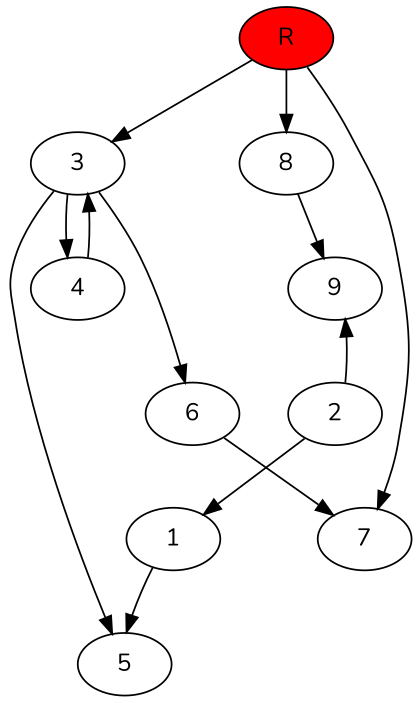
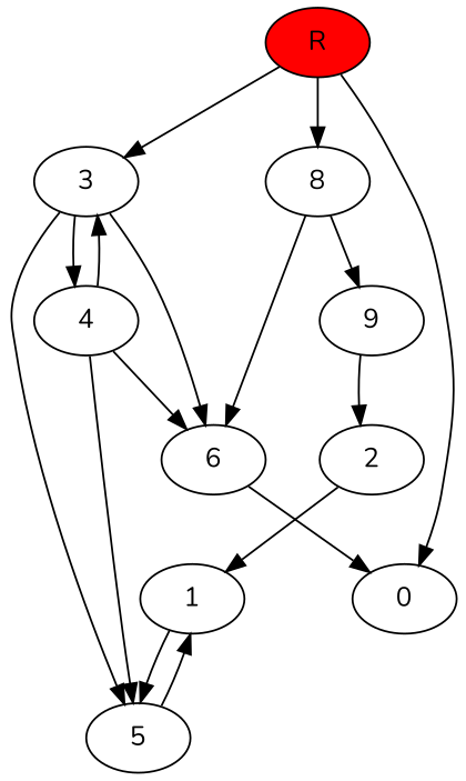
  digraph {
    fontname=Nunito
    node [fontname=Nunito]
    edge [fontname=Nunito]
    1
    5
    2
    9
    3
    4
    6
-   7
+   7 [label=0]
    8
    R [fillcolor="#ff0000" style=filled]
    1 -> 5
+   5 -> 1
    2 -> 1
-   2 -> 9
+   9 -> 2
    3 -> 5
    3 -> 4
    3 -> 6
+   4 -> 5
    4 -> 3
+   4 -> 6
    6 -> 7
    8 -> 9
+   8 -> 6
    R -> 3
    R -> 7
    R -> 8
  }
